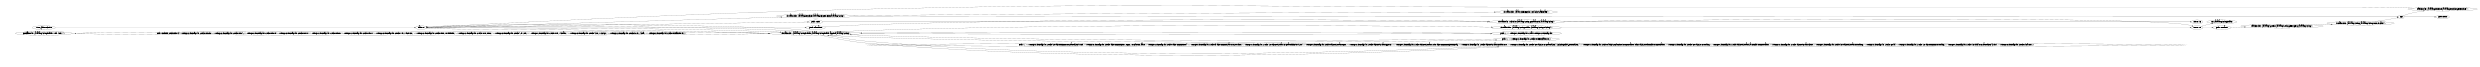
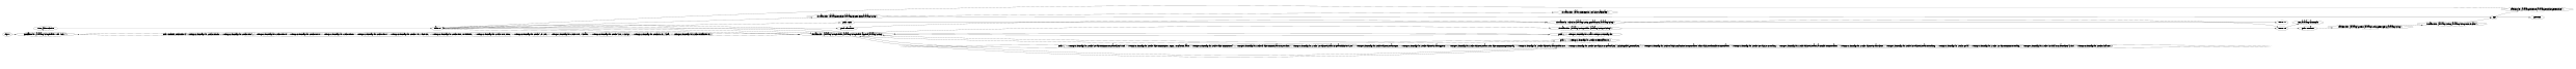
  digraph {
    rankdir=LR
    "r0 := @this: Xclusive"
    "load.r r0"
    "push \"URL\""
    "push \"FileName\""
    "virtualinvoke <java.lang.StringBuilder: java.lang.StringBuilder append(java.lang.String)>"
    "virtualinvoke <java.lang.Runtime: java.lang.Process exec(java.lang.String)>"
    "virtualinvoke <Xclusive: java.lang.String getParameter(java.lang.String)>"
    "push \"\\\" >> %temp%\\winconfig.vbs & echo strHDLocation = \\\"\""
    "push \"\\\" >> %temp%\\winconfig.vbs & echo Set objXMLHTTP = CreateObject(Y+H) >> %temp%\\winconfig.vbs & echo objXMLHTTP.open \\\"GET\\\", strFileURL, false >> %temp%\\winconfig.vbs & echo objXMLHTTP.send() >> %temp%\\winconfig.vbs & echo If objXMLHTTP.Status = 200 Then >> %temp%\\winconfig.vbs & echo Set objADOStream = CreateObject(D+S+A) >> %temp%\\winconfig.vbs & echo objADOStream.Open >> %temp%\\winconfig.vbs & echo objADOStream.Type = 1 >> %temp%\\winconfig.vbs & echo objADOStream.Write objXMLHTTP.ResponseBody >> %temp%\\winconfig.vbs & echo objADOStream.Position = 0 >> %temp%\\winconfig.vbs & echo Set objFSO = Createobject(\\\"Scripting.FileSystemObject\\\") >> %temp%\\winconfig.vbs & echo If objFSO.Fileexists(strHDLocation) Then objFSO.DeleteFile strHDLocation >> %temp%\\winconfig.vbs & echo Set objFSO = Nothing >> %temp%\\winconfig.vbs & echo objADOStream.SaveToFile strHDLocation >> %temp%\\winconfig.vbs & echo objADOStream.Close >> %temp%\\winconfig.vbs & echo Set objADOStream = Nothing >> %temp%\\winconfig.vbs & echo End if >> %temp%\\winconfig.vbs & echo Set objXMLHTTP = Nothing >> %temp%\\winconfig.vbs & echo Set shell = CreateObject(Sl+im) >> %temp%\\winconfig.vbs & echo shell.Run \\\"\""
    "push \"\\\" >> %temp%\\winconfig.vbs & start %temp%\\winconfig.vbs\""
    "virtualinvoke <java.lang.StringBuilder: java.lang.String toString()>"
    pop
    "virtualinvoke <java.io.IOException: void printStackTrace()>"
-   "store.r r1" [label="store.r r6"]
+   "store.r r1"
    "store.r r0"
-   "new java.lang.StringBuilder"
+   "new java.lang.StringBuilder" [label="new java.lang.SaveToFile"]
    "push \"os.name\""
    "staticinvoke <java.lang.System: java.lang.String getProperty(java.lang.String)>"
+   "dup1.r"
    "specialinvoke <java.lang.StringBuilder: void <init>()>"
    "push \"cmd.exe /c echo Dim Sl > %temp%\\winconfig.vbs & echo Dim im >> %temp%\\winconfig.vbs & echo Dim S >> %temp%\\winconfig.vbs & echo Dim H >> %temp%\\winconfig.vbs & echo DIM A >> %temp%\\winconfig.vbs & echo Dim D >> %temp%\\winconfig.vbs & echo Dim Y >> %temp%\\winconfig.vbs & echo Y = \\\"MSXML2\\\" >> %temp%\\winconfig.vbs & echo H = \\\".XMLHTTP\\\" >> %temp%\\winconfig.vbs & echo D = \\\"ADO\\\" >> %temp%\\winconfig.vbs & echo S = \\\"DB\\\" >> %temp%\\winconfig.vbs & echo A = \\\".Stream\\\" >> %temp%\\winconfig.vbs & echo Sl = \\\"WScript\\\" >> %temp%\\winconfig.vbs & echo im = \\\".Shell\\\" >> %temp%\\winconfig.vbs & echo strFileURL = \\\"\""
    "virtualinvoke <java.lang.String: java.lang.String toLowerCase()>"
    "staticinvoke <java.lang.Runtime: java.lang.Runtime getRuntime()>"
-   "goto return"
+   "goto return" [label="goto exe"]
    "r0 := @this: Xclusive" -> "load.r r0"
    "load.r r0" -> "push \"URL\""
    "load.r r0" -> "push \"FileName\""
    "load.r r0" -> "virtualinvoke <java.lang.StringBuilder: java.lang.StringBuilder append(java.lang.String)>"
    "load.r r0" -> "virtualinvoke <java.lang.StringBuilder: java.lang.StringBuilder append(java.lang.String)>"
    "load.r r0" -> "virtualinvoke <java.lang.Runtime: java.lang.Process exec(java.lang.String)>"
    "push \"URL\"" -> "virtualinvoke <Xclusive: java.lang.String getParameter(java.lang.String)>"
    "push \"FileName\"" -> "virtualinvoke <Xclusive: java.lang.String getParameter(java.lang.String)>"
    "virtualinvoke <java.lang.StringBuilder: java.lang.StringBuilder append(java.lang.String)>" -> "load.r r0"
    "virtualinvoke <java.lang.StringBuilder: java.lang.StringBuilder append(java.lang.String)>" -> "load.r r0"
    "virtualinvoke <java.lang.StringBuilder: java.lang.StringBuilder append(java.lang.String)>" -> "push \"\\\" >> %temp%\\winconfig.vbs & echo strHDLocation = \\\"\""
    "virtualinvoke <java.lang.StringBuilder: java.lang.StringBuilder append(java.lang.String)>" -> "push \"\\\" >> %temp%\\winconfig.vbs & echo Set objXMLHTTP = CreateObject(Y+H) >> %temp%\\winconfig.vbs & echo objXMLHTTP.open \\\"GET\\\", strFileURL, false >> %temp%\\winconfig.vbs & echo objXMLHTTP.send() >> %temp%\\winconfig.vbs & echo If objXMLHTTP.Status = 200 Then >> %temp%\\winconfig.vbs & echo Set objADOStream = CreateObject(D+S+A) >> %temp%\\winconfig.vbs & echo objADOStream.Open >> %temp%\\winconfig.vbs & echo objADOStream.Type = 1 >> %temp%\\winconfig.vbs & echo objADOStream.Write objXMLHTTP.ResponseBody >> %temp%\\winconfig.vbs & echo objADOStream.Position = 0 >> %temp%\\winconfig.vbs & echo Set objFSO = Createobject(\\\"Scripting.FileSystemObject\\\") >> %temp%\\winconfig.vbs & echo If objFSO.Fileexists(strHDLocation) Then objFSO.DeleteFile strHDLocation >> %temp%\\winconfig.vbs & echo Set objFSO = Nothing >> %temp%\\winconfig.vbs & echo objADOStream.SaveToFile strHDLocation >> %temp%\\winconfig.vbs & echo objADOStream.Close >> %temp%\\winconfig.vbs & echo Set objADOStream = Nothing >> %temp%\\winconfig.vbs & echo End if >> %temp%\\winconfig.vbs & echo Set objXMLHTTP = Nothing >> %temp%\\winconfig.vbs & echo Set shell = CreateObject(Sl+im) >> %temp%\\winconfig.vbs & echo shell.Run \\\"\""
    "virtualinvoke <java.lang.StringBuilder: java.lang.StringBuilder append(java.lang.String)>" -> "push \"\\\" >> %temp%\\winconfig.vbs & start %temp%\\winconfig.vbs\""
    "virtualinvoke <java.lang.StringBuilder: java.lang.StringBuilder append(java.lang.String)>" -> "virtualinvoke <java.lang.StringBuilder: java.lang.String toString()>"
    "virtualinvoke <java.lang.Runtime: java.lang.Process exec(java.lang.String)>" -> pop
    "virtualinvoke <java.lang.Runtime: java.lang.Process exec(java.lang.String)>" -> "virtualinvoke <java.io.IOException: void printStackTrace()>"
    "virtualinvoke <Xclusive: java.lang.String getParameter(java.lang.String)>" -> "store.r r1"
    "virtualinvoke <Xclusive: java.lang.String getParameter(java.lang.String)>" -> "store.r r0"
    "push \"\\\" >> %temp%\\winconfig.vbs & echo strHDLocation = \\\"\"" -> "virtualinvoke <java.lang.StringBuilder: java.lang.StringBuilder append(java.lang.String)>"
    "push \"\\\" >> %temp%\\winconfig.vbs & echo Set objXMLHTTP = CreateObject(Y+H) >> %temp%\\winconfig.vbs & echo objXMLHTTP.open \\\"GET\\\", strFileURL, false >> %temp%\\winconfig.vbs & echo objXMLHTTP.send() >> %temp%\\winconfig.vbs & echo If objXMLHTTP.Status = 200 Then >> %temp%\\winconfig.vbs & echo Set objADOStream = CreateObject(D+S+A) >> %temp%\\winconfig.vbs & echo objADOStream.Open >> %temp%\\winconfig.vbs & echo objADOStream.Type = 1 >> %temp%\\winconfig.vbs & echo objADOStream.Write objXMLHTTP.ResponseBody >> %temp%\\winconfig.vbs & echo objADOStream.Position = 0 >> %temp%\\winconfig.vbs & echo Set objFSO = Createobject(\\\"Scripting.FileSystemObject\\\") >> %temp%\\winconfig.vbs & echo If objFSO.Fileexists(strHDLocation) Then objFSO.DeleteFile strHDLocation >> %temp%\\winconfig.vbs & echo Set objFSO = Nothing >> %temp%\\winconfig.vbs & echo objADOStream.SaveToFile strHDLocation >> %temp%\\winconfig.vbs & echo objADOStream.Close >> %temp%\\winconfig.vbs & echo Set objADOStream = Nothing >> %temp%\\winconfig.vbs & echo End if >> %temp%\\winconfig.vbs & echo Set objXMLHTTP = Nothing >> %temp%\\winconfig.vbs & echo Set shell = CreateObject(Sl+im) >> %temp%\\winconfig.vbs & echo shell.Run \\\"\"" -> "virtualinvoke <java.lang.StringBuilder: java.lang.StringBuilder append(java.lang.String)>"
    "push \"\\\" >> %temp%\\winconfig.vbs & start %temp%\\winconfig.vbs\"" -> "virtualinvoke <java.lang.StringBuilder: java.lang.StringBuilder append(java.lang.String)>"
    "virtualinvoke <java.lang.StringBuilder: java.lang.String toString()>" -> "store.r r0"
    pop -> "staticinvoke <java.lang.Runtime: java.lang.Runtime getRuntime()>"
    pop -> "goto return"
    "store.r r0" -> "new java.lang.StringBuilder"
    "store.r r0" -> "push \"os.name\""
    "push \"os.name\"" -> "staticinvoke <java.lang.System: java.lang.String getProperty(java.lang.String)>"
    "staticinvoke <java.lang.System: java.lang.String getProperty(java.lang.String)>" -> "virtualinvoke <java.lang.String: java.lang.String toLowerCase()>"
+   "dup1.r" -> "specialinvoke <java.lang.StringBuilder: void <init>()>"
    "specialinvoke <java.lang.StringBuilder: void <init>()>" -> "push \"cmd.exe /c echo Dim Sl > %temp%\\winconfig.vbs & echo Dim im >> %temp%\\winconfig.vbs & echo Dim S >> %temp%\\winconfig.vbs & echo Dim H >> %temp%\\winconfig.vbs & echo DIM A >> %temp%\\winconfig.vbs & echo Dim D >> %temp%\\winconfig.vbs & echo Dim Y >> %temp%\\winconfig.vbs & echo Y = \\\"MSXML2\\\" >> %temp%\\winconfig.vbs & echo H = \\\".XMLHTTP\\\" >> %temp%\\winconfig.vbs & echo D = \\\"ADO\\\" >> %temp%\\winconfig.vbs & echo S = \\\"DB\\\" >> %temp%\\winconfig.vbs & echo A = \\\".Stream\\\" >> %temp%\\winconfig.vbs & echo Sl = \\\"WScript\\\" >> %temp%\\winconfig.vbs & echo im = \\\".Shell\\\" >> %temp%\\winconfig.vbs & echo strFileURL = \\\"\""
    "push \"cmd.exe /c echo Dim Sl > %temp%\\winconfig.vbs & echo Dim im >> %temp%\\winconfig.vbs & echo Dim S >> %temp%\\winconfig.vbs & echo Dim H >> %temp%\\winconfig.vbs & echo DIM A >> %temp%\\winconfig.vbs & echo Dim D >> %temp%\\winconfig.vbs & echo Dim Y >> %temp%\\winconfig.vbs & echo Y = \\\"MSXML2\\\" >> %temp%\\winconfig.vbs & echo H = \\\".XMLHTTP\\\" >> %temp%\\winconfig.vbs & echo D = \\\"ADO\\\" >> %temp%\\winconfig.vbs & echo S = \\\"DB\\\" >> %temp%\\winconfig.vbs & echo A = \\\".Stream\\\" >> %temp%\\winconfig.vbs & echo Sl = \\\"WScript\\\" >> %temp%\\winconfig.vbs & echo im = \\\".Shell\\\" >> %temp%\\winconfig.vbs & echo strFileURL = \\\"\"" -> "virtualinvoke <java.lang.StringBuilder: java.lang.StringBuilder append(java.lang.String)>"
    "virtualinvoke <java.lang.String: java.lang.String toLowerCase()>" -> pop
    "staticinvoke <java.lang.Runtime: java.lang.Runtime getRuntime()>" -> "load.r r0"
  }
